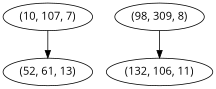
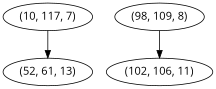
  digraph {
    fontname="Open Sans"
    node [fontname="Open Sans"]
    edge [fontname="Open Sans"]
-   "(10, 117, 7)" [label="(10, 107, 7)"]
+   "(10, 117, 7)"
    "(52, 61, 13)"
-   "(98, 109, 8)" [label="(98, 309, 8)"]
-   "(102, 106, 11)" [label="(132, 106, 11)"]
+   "(98, 109, 8)"
+   "(102, 106, 11)"
    "(10, 117, 7)" -> "(52, 61, 13)"
    "(98, 109, 8)" -> "(102, 106, 11)"
  }
